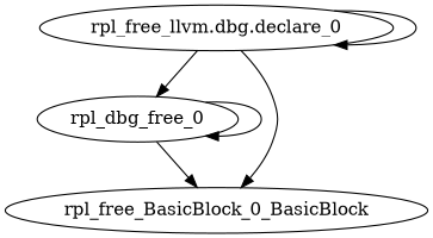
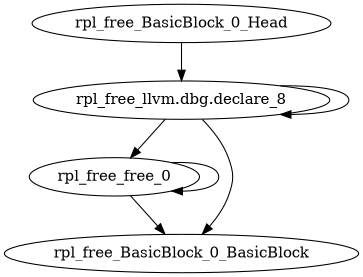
  digraph {
-   "rpl_free_llvm.dbg.declare_0"
-   rpl_free_free_0 [label=rpl_dbg_free_0]
+   rpl_free_BasicBlock_0_Head
+   "rpl_free_llvm.dbg.declare_0" [label="rpl_free_llvm.dbg.declare_8"]
+   rpl_free_free_0
    n4 [label=rpl_free_BasicBlock_0_BasicBlock]
+   rpl_free_BasicBlock_0_Head -> "rpl_free_llvm.dbg.declare_0"
    "rpl_free_llvm.dbg.declare_0" -> "rpl_free_llvm.dbg.declare_0"
    "rpl_free_llvm.dbg.declare_0" -> rpl_free_free_0
    "rpl_free_llvm.dbg.declare_0" -> n4
    rpl_free_free_0 -> rpl_free_free_0
    rpl_free_free_0 -> n4
  }
